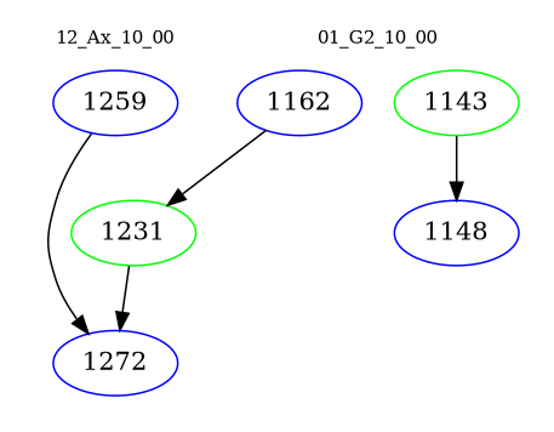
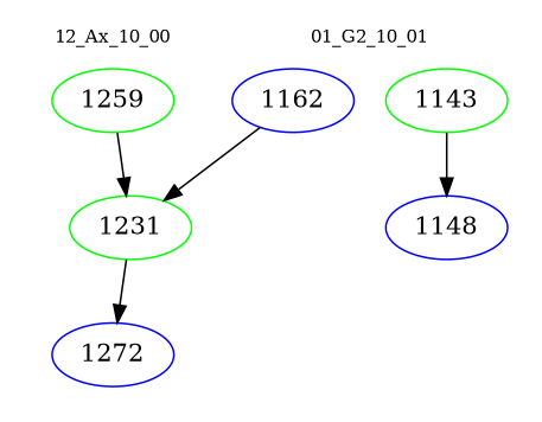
  digraph {
    node [color=blue]
    edge [color=black]
-   n1 [label=1259]
+   n1 [color=green label=1259]
    n2 [color=green label=1231]
    n3 [label=1272]
    n4 [label=1162]
    n5 [color=green label=1143]
    n6 [label=1148]
    subgraph cluster_1 {
      color=white
      fontsize=10
      label="12_Ax_10_00"
      n1
      n2
      n3
    }
    subgraph cluster_2 {
      color=white
      fontsize=10
-     label="01_G2_10_00"
+     label="01_G2_10_01"
      n4
      n5
      n6
    }
-   n1 -> n3
+   n1 -> n2
    n2 -> n3
    n4 -> n2
    n5 -> n6
  }
